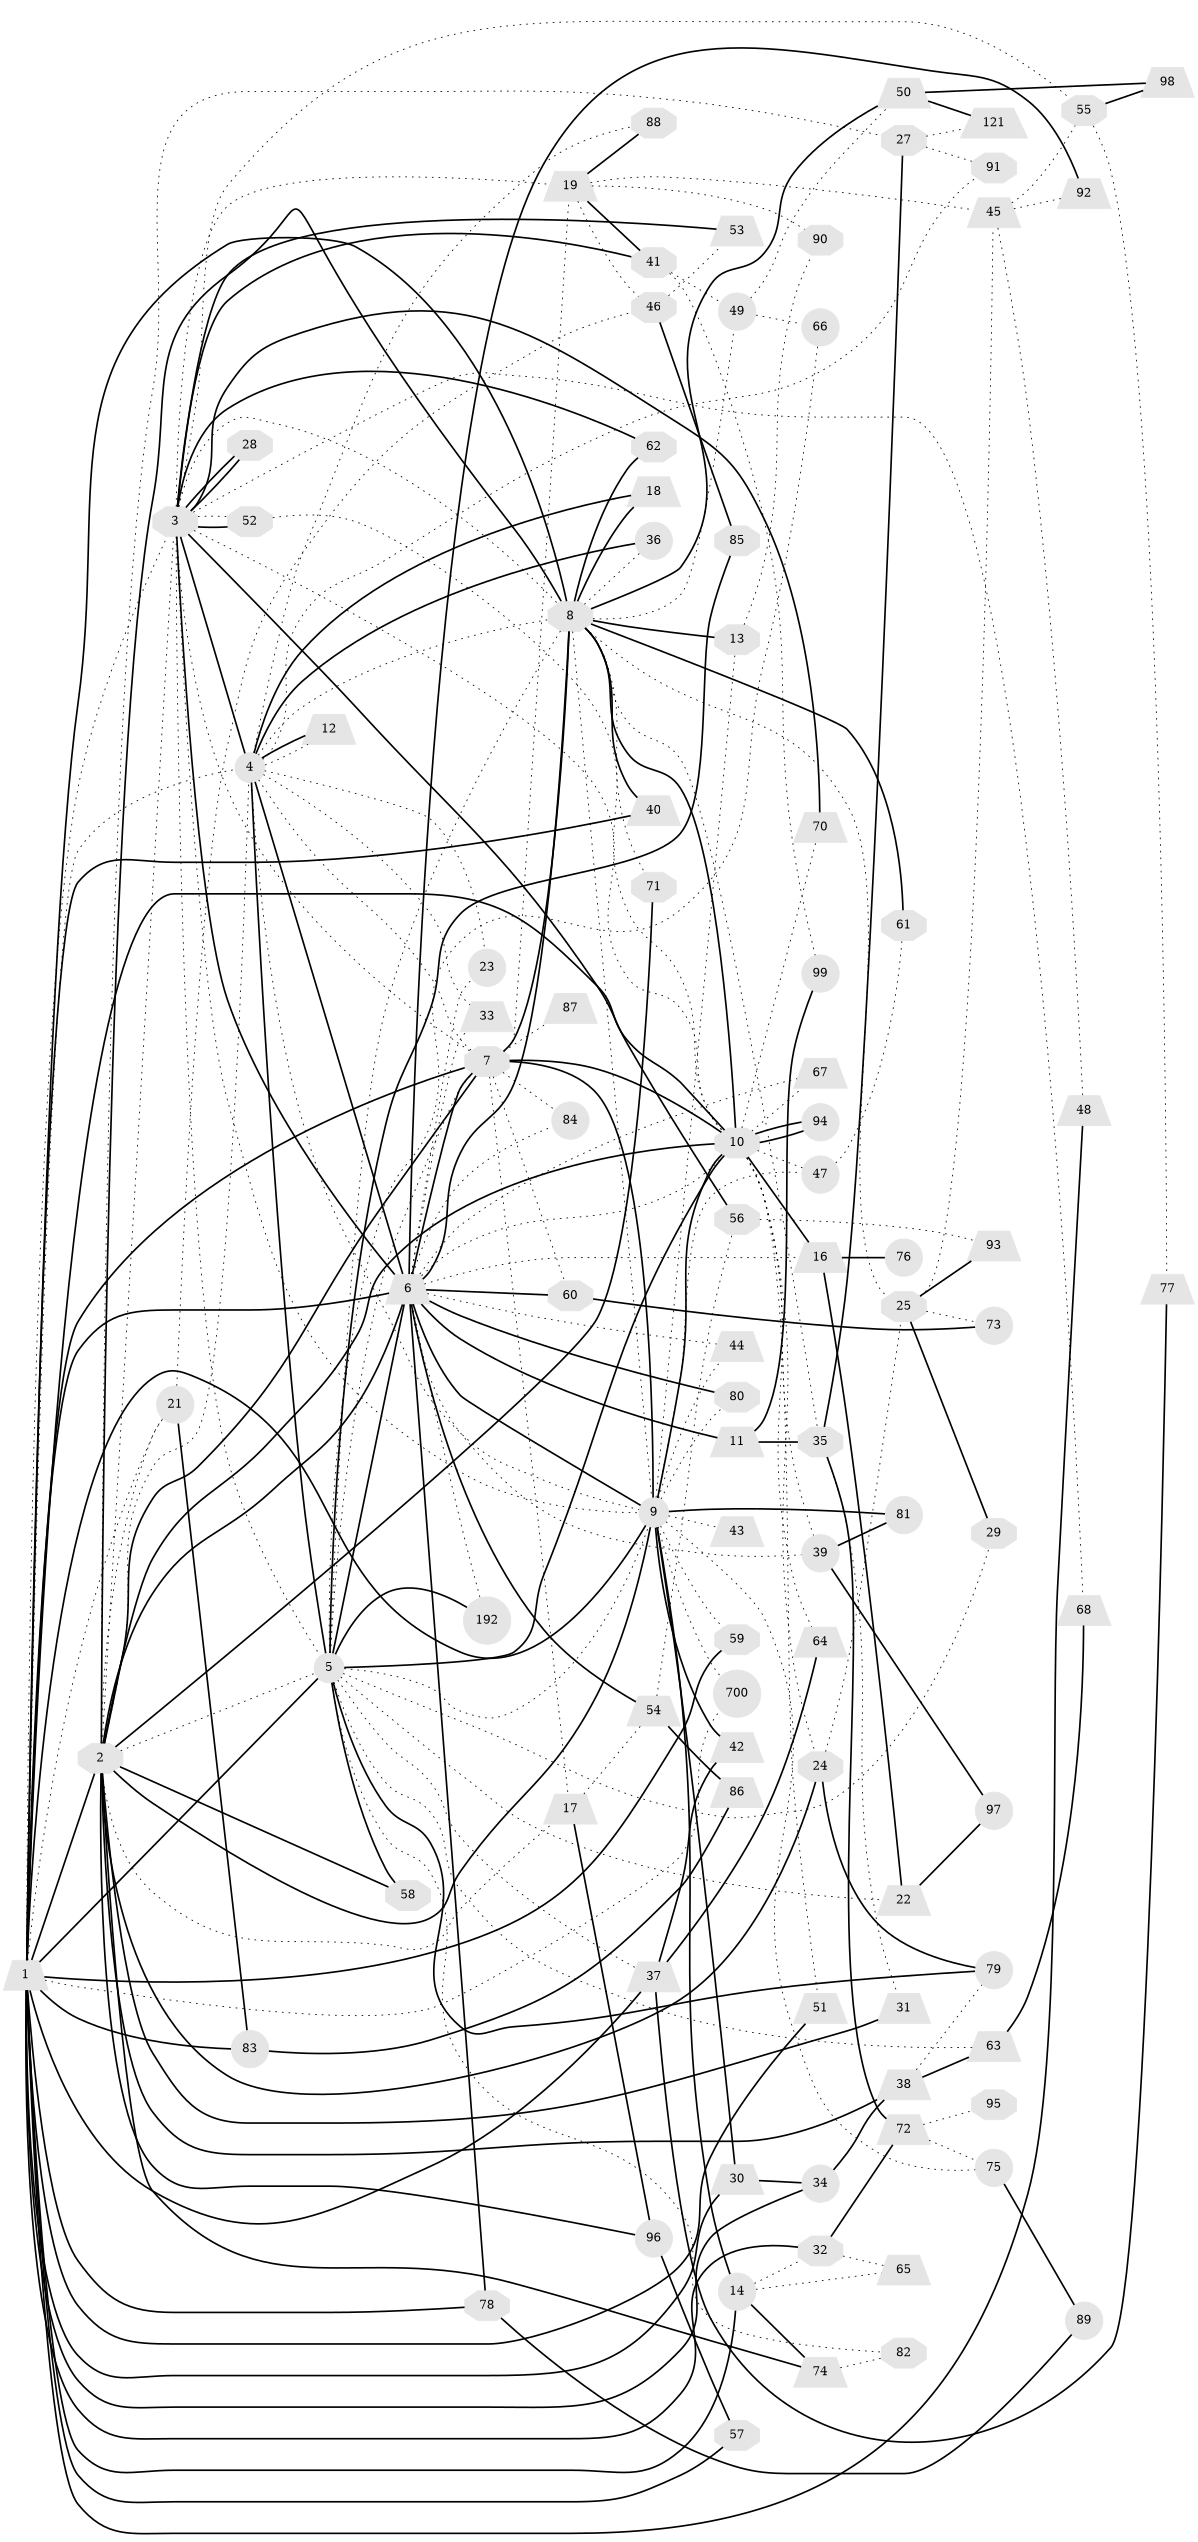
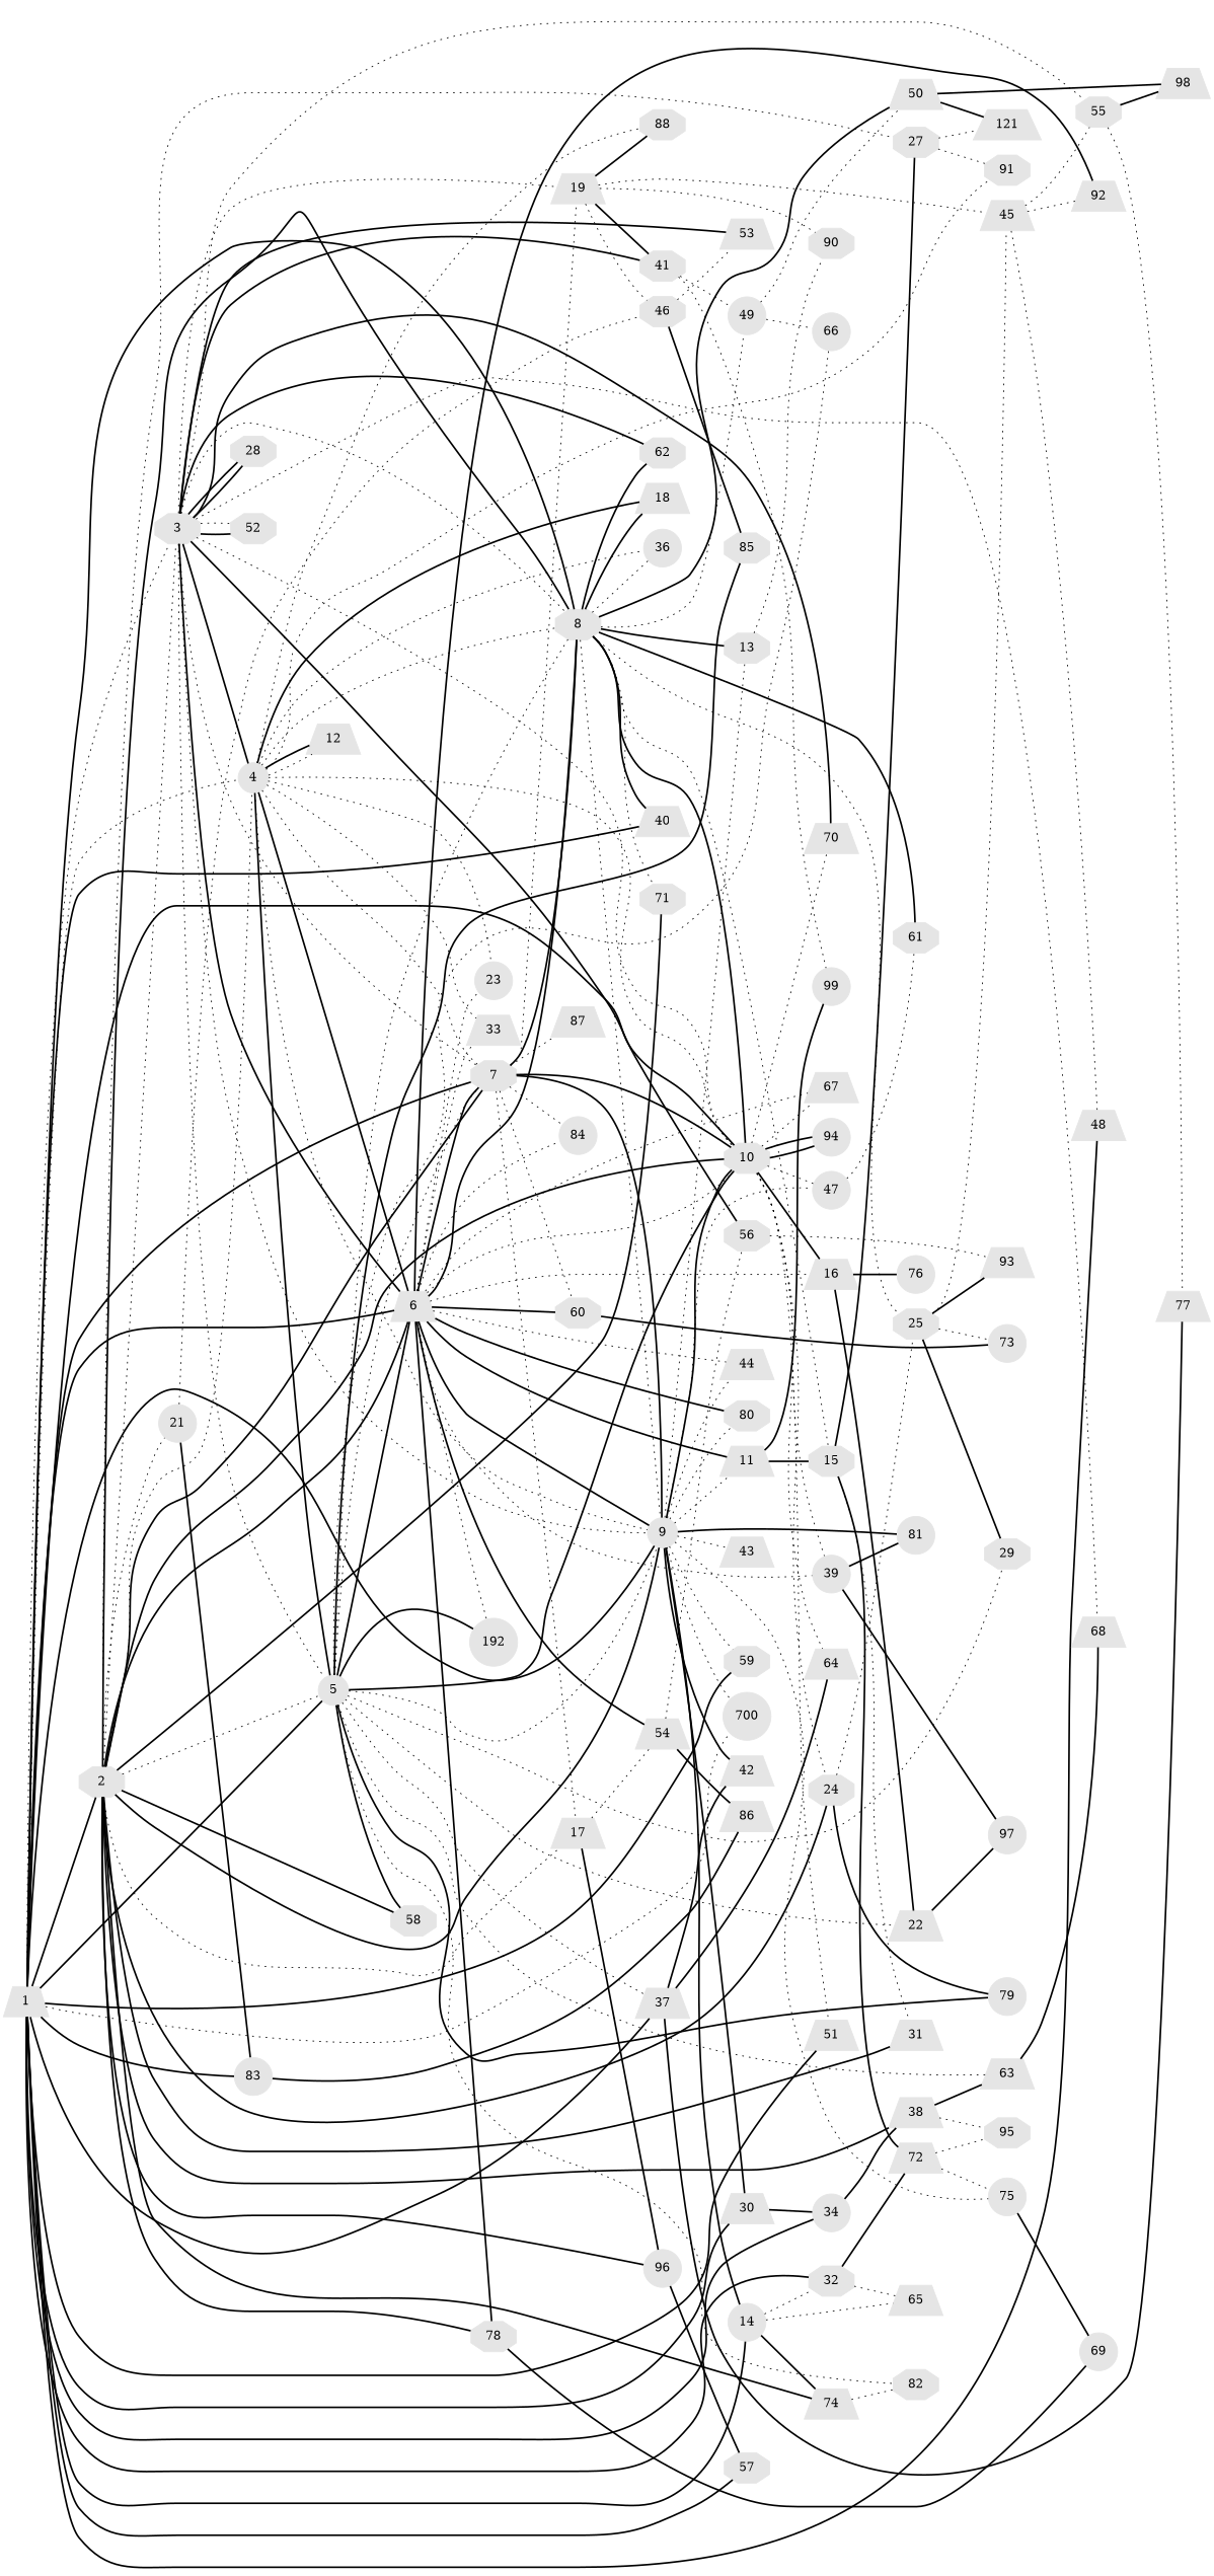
  graph {
    rankdir=LR
    node [color=gray90 shape=trapezium style=filled]
    edge [style=bold]
    2 [shape=octagon]
    1
    3 [shape=octagon]
    4 [shape=circle]
    5 [shape=circle]
    6
    7 [shape=octagon]
    8 [shape=octagon]
    9 [shape=circle]
    10 [shape=octagon]
    14 [shape=circle]
    21 [shape=circle]
    30
    32 [shape=octagon]
    34 [shape=circle]
    37
    40
    48
    51
    57 [shape=octagon]
    59 [shape=octagon]
    78 [shape=octagon]
    83 [shape=circle]
    n24 [label=700 shape=circle]
    17
    24 [shape=octagon]
    27 [shape=octagon]
    31
    38
    58 [shape=octagon]
    71 [shape=octagon]
    74
    96 [shape=circle]
    19
    28 [shape=octagon]
    41 [shape=octagon]
    52 [shape=octagon]
    53
    55 [shape=octagon]
    56 [shape=octagon]
    62 [shape=octagon]
    68
    70
    12
    18
    23 [shape=circle]
    33
    36 [shape=circle]
    88 [shape=octagon]
    91 [shape=octagon]
    22
    29 [shape=octagon]
    63
    66 [shape=circle]
    79 [shape=circle]
    82 [shape=octagon]
    85 [shape=octagon]
    n58 [label=192 shape=circle]
    11
    16
    39 [shape=circle]
    44
    54
    60 [shape=octagon]
    67
    80 [shape=octagon]
    84 [shape=circle]
    92
    87
    13 [shape=octagon]
-   15 [shape=octagon label=35]
+   15 [shape=octagon]
    25 [shape=octagon]
    49 [shape=circle]
    50
    61 [shape=octagon]
    42
    43
    47 [shape=circle]
    75 [shape=circle]
    81 [shape=circle]
    64
    94 [shape=circle]
    65
    46 [shape=octagon]
    72
    77
-   89 [shape=circle]
+   89 [shape=circle label=69]
    86
    n89 [label=121]
    95 [shape=octagon]
    90 [shape=octagon]
    45
    99 [shape=circle]
    98
    93
    76 [shape=circle]
    97 [shape=circle]
    73 [shape=circle]
    2 -- 3 [style=dotted]
    2 -- 4 [style=dotted]
    2 -- 5 [style=dotted]
    2 -- 6
    2 -- 7
    2 -- 8
    2 -- 9
    2 -- 10
    2 -- 21 [style=dotted]
    2 -- 17 [style=dotted]
    2 -- 24
    2 -- 27 [style=dotted]
    2 -- 31
    2 -- 38
    2 -- 58
    2 -- 71
    2 -- 74
    2 -- 96
    1 -- 2
    1 -- 3 [style=dotted]
    1 -- 4 [style=dotted]
    1 -- 5
    1 -- 6
    1 -- 7
    1 -- 8
    1 -- 9
    1 -- 10
    1 -- 14
-   1 -- 21 [style=dotted]
    1 -- 30
    1 -- 32
    1 -- 34
    1 -- 37
    1 -- 40
    1 -- 48
    1 -- 51
    1 -- 57
    1 -- 59
-   1 -- 78
+   2 -- 78
    1 -- 83
    1 -- n24 [style=dotted]
    3 -- 4
    3 -- 5 [style=dotted]
    3 -- 6
    3 -- 7 [style=dotted]
    3 -- 8 [style=dotted]
    3 -- 9 [style=dotted]
    3 -- 10 [style=dotted]
    3 -- 19 [style=dotted]
    3 -- 28
    3 -- 28
    3 -- 41
    3 -- 52
    3 -- 52 [style=dotted]
    3 -- 53
    3 -- 55 [style=dotted]
    3 -- 56
    3 -- 62
    3 -- 68 [style=dotted]
    3 -- 70
    4 -- 5
    4 -- 6
    4 -- 7 [style=dotted]
    4 -- 8 [style=dotted]
    4 -- 9 [style=dotted]
-   52 -- 10 [style=dotted]
+   4 -- 10 [style=dotted]
    4 -- 12 [style=dotted]
    4 -- 12
    4 -- 18
    4 -- 23 [style=dotted]
    4 -- 33 [style=dotted]
-   4 -- 36
+   4 -- 36 [style=dotted]
    4 -- 88 [style=dotted]
    4 -- 91 [style=dotted]
    5 -- 6
    5 -- 7 [style=dotted]
    5 -- 8 [style=dotted]
    5 -- 9 [style=dotted]
    5 -- 10
    5 -- 37 [style=dotted]
    5 -- 58
    5 -- 22 [style=dotted]
    5 -- 29 [style=dotted]
    5 -- 63 [style=dotted]
    5 -- 66 [style=dotted]
    5 -- 79
    5 -- 82 [style=dotted]
    5 -- 85
    5 -- n58
    6 -- 7
    6 -- 8
    6 -- 9
    6 -- 10 [style=dotted]
    6 -- 78
    6 -- 23 [style=dotted]
    6 -- 33 [style=dotted]
    6 -- n58 [style=dotted]
    6 -- 11
    6 -- 16 [style=dotted]
    6 -- 39 [style=dotted]
    6 -- 44 [style=dotted]
    6 -- 54
    6 -- 60
    6 -- 67 [style=dotted]
    6 -- 80
    6 -- 84 [style=dotted]
    6 -- 92
    7 -- 8
    7 -- 9
    7 -- 10
    7 -- 17 [style=dotted]
    7 -- 19 [style=dotted]
    7 -- 60 [style=dotted]
    7 -- 84 [style=dotted]
    7 -- 87 [style=dotted]
    8 -- 9 [style=dotted]
    8 -- 10
    8 -- 40
    8 -- 71 [style=dotted]
    8 -- 62
    8 -- 18
    8 -- 36 [style=dotted]
    8 -- 13
    8 -- 15 [style=dotted]
    8 -- 25 [style=dotted]
    8 -- 49 [style=dotted]
    8 -- 50
    8 -- 61
    9 -- 10
    9 -- 14
    9 -- 30
    9 -- 59 [style=dotted]
    9 -- n24 [style=dotted]
+   9 -- 11 [style=dotted]
    9 -- 44 [style=dotted]
    9 -- 80 [style=dotted]
    9 -- 13 [style=dotted]
    9 -- 42
    9 -- 43 [style=dotted]
    9 -- 47 [style=dotted]
    9 -- 75 [style=dotted]
    9 -- 81
    10 -- 51 [style=dotted]
    10 -- 24 [style=dotted]
    10 -- 70 [style=dotted]
    10 -- 16
    10 -- 39 [style=dotted]
    10 -- 67 [style=dotted]
    10 -- 47 [style=dotted]
    10 -- 64 [style=dotted]
    10 -- 94
    10 -- 94
    14 -- 32 [style=dotted]
    14 -- 74
    14 -- 65 [style=dotted]
    21 -- 83
    21 -- 46 [style=dotted]
    30 -- 34
    32 -- 65 [style=dotted]
    32 -- 72
    34 -- 38
    37 -- 42
    37 -- 64
    37 -- 77
    78 -- 89
    83 -- 86
    17 -- 96
    17 -- 54 [style=dotted]
    24 -- 79
    24 -- 25 [style=dotted]
    27 -- 91 [style=dotted]
    27 -- n89 [style=dotted]
    38 -- 63
-   38 -- 79 [style=dotted]
+   38 -- 95 [style=dotted]
    74 -- 82 [style=dotted]
    96 -- 57
    19 -- 41
    19 -- 88
    19 -- 46 [style=dotted]
    19 -- 90 [style=dotted]
    19 -- 45 [style=dotted]
    41 -- 49 [style=dotted]
    41 -- 99 [style=dotted]
    55 -- 77 [style=dotted]
    55 -- 98
    56 -- 93 [style=dotted]
    22 -- 97
    63 -- 68
    11 -- 15
    11 -- 99
    16 -- 22
    16 -- 76
    39 -- 81
    39 -- 97
    54 -- 56 [style=dotted]
    54 -- 86
    60 -- 73
    13 -- 90 [style=dotted]
    15 -- 27
    15 -- 31 [style=dotted]
    15 -- 72
    25 -- 29
    25 -- 45 [style=dotted]
    25 -- 93
    25 -- 73 [style=dotted]
    49 -- 66 [style=dotted]
    49 -- 50 [style=dotted]
    50 -- n89
    50 -- 98
    47 -- 61 [style=dotted]
    75 -- 89
    46 -- 53 [style=dotted]
    46 -- 85
    72 -- 75 [style=dotted]
    72 -- 95 [style=dotted]
    45 -- 48 [style=dotted]
    45 -- 55 [style=dotted]
    45 -- 92 [style=dotted]
  }
